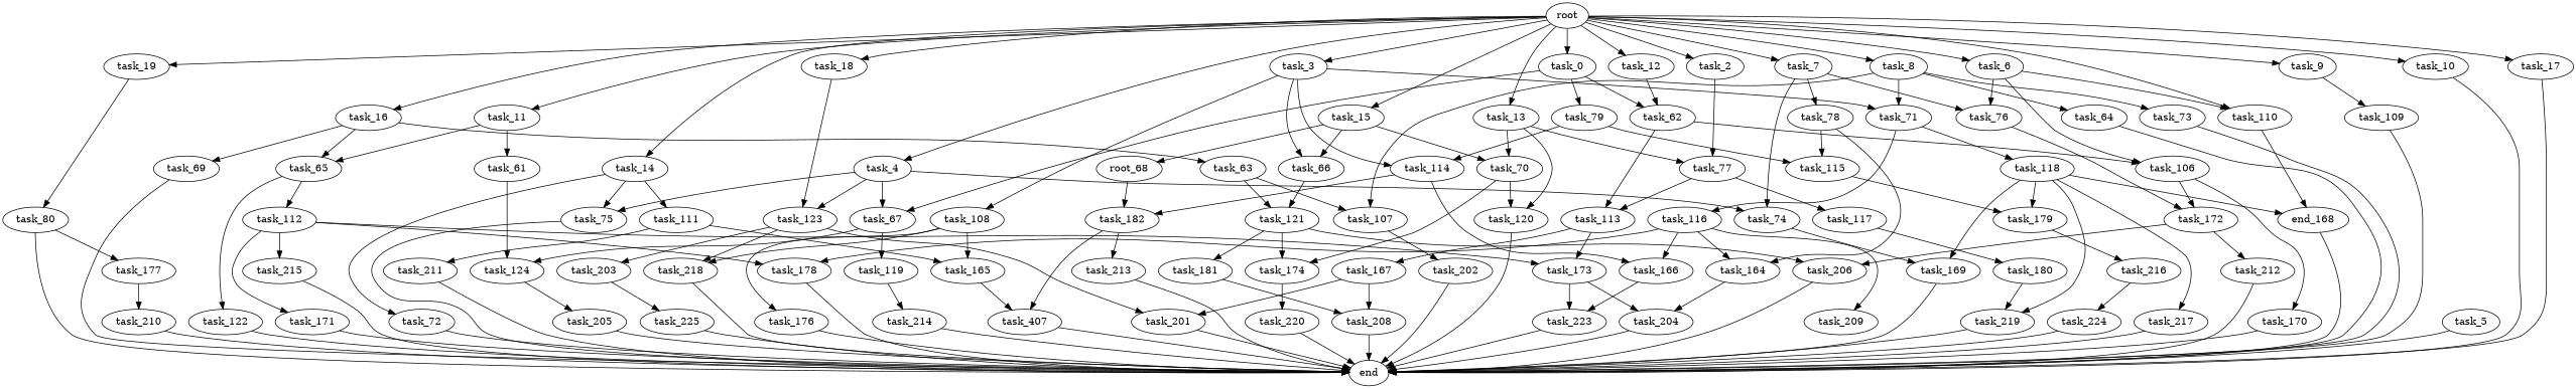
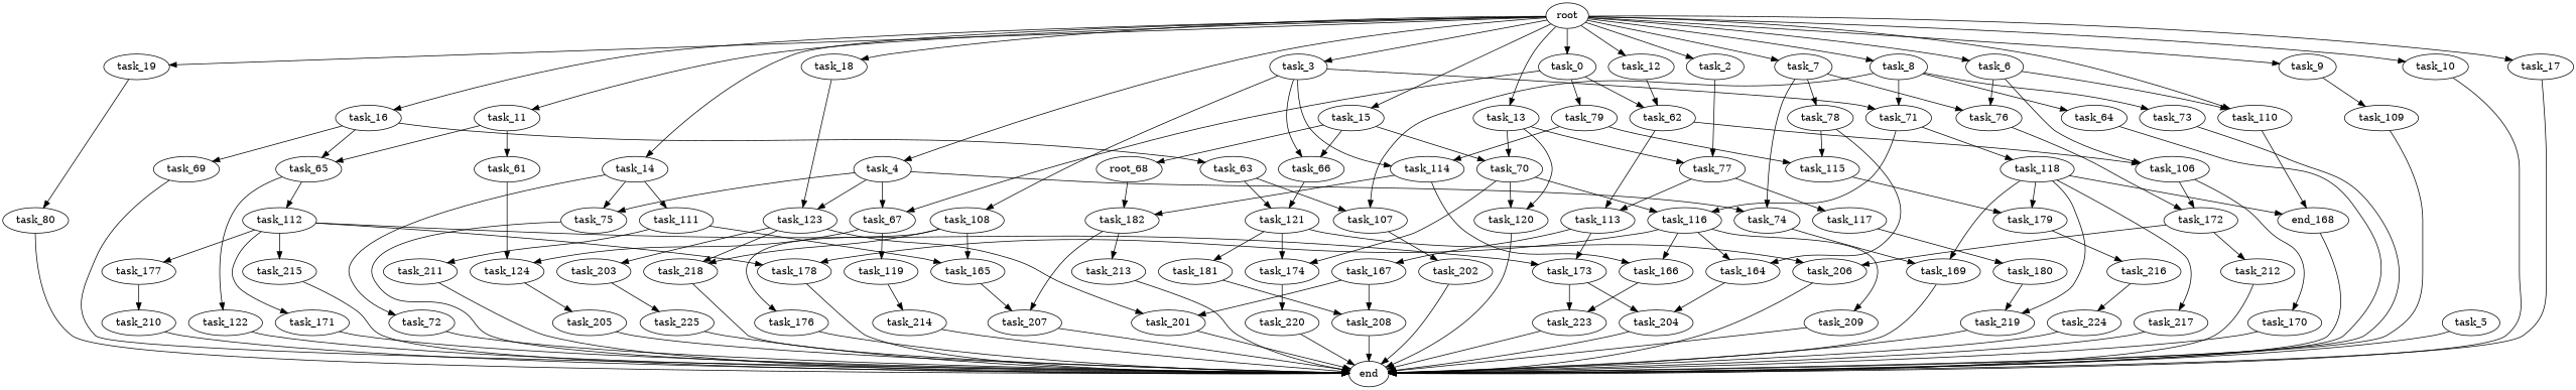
  digraph {
    task_214
    end
    task_19
    task_80
    task_177
    task_210
    task_108
    task_176
    task_218
    task_165
-   task_207 [label=task_407]
+   task_207
    task_109
    n13 [label=root_68]
    task_15
    task_66
    task_70
    task_182
    task_121
    task_174
    task_120
    task_116
    task_69
    task_3
    task_114
    task_71
    task_166
    task_118
    task_223
    task_213
    task_18
    task_123
    task_203
    task_201
    task_79
    task_115
    task_179
    task_209
    task_216
    task_224
    task_16
    task_65
    task_63
    task_122
    task_112
    task_107
    n46 [label=end_168]
    task_110
    task_61
    task_124
    task_205
    task_217
    task_74
    task_169
    task_111
    task_211
    n56 [label=task_0]
    task_62
    task_67
    task_106
    task_113
    task_119
    task_64
    task_72
    task_11
    task_171
    task_172
    task_170
    task_167
    task_173
    task_202
    task_2
    task_77
    task_117
    task_10
    task_206
    task_181
    task_225
    task_178
    task_17
    task_220
    task_212
    task_13
    task_180
    task_208
    task_164
    task_9
    task_78
    task_204
    task_219
    task_215
    task_12
    task_5
    task_76
    task_8
    task_73
    task_14
    task_75
    task_4
    root
    task_6
    task_7
    task_214 -> end
    task_19 -> task_80
    task_80 -> end
    task_177 -> task_210
    task_210 -> end
    task_108 -> task_176
    task_108 -> task_218
    task_108 -> task_165
    task_176 -> end
    task_218 -> end
    task_165 -> task_207
    task_207 -> end
    task_109 -> end
    n13 -> task_182
    task_15 -> n13
    task_15 -> task_66
    task_15 -> task_70
    task_66 -> task_121
    task_70 -> task_174
    task_70 -> task_120
+   task_70 -> task_116
    task_182 -> task_207
    task_182 -> task_213
    task_121 -> task_174
    task_121 -> task_206
    task_121 -> task_181
    task_174 -> task_220
    task_120 -> end
    task_116 -> task_166
    task_116 -> task_209
    task_116 -> task_178
    task_116 -> task_164
    task_69 -> end
    task_3 -> task_108
    task_3 -> task_66
    task_3 -> task_114
    task_3 -> task_71
    task_114 -> task_182
    task_114 -> task_166
    task_71 -> task_116
    task_71 -> task_118
    task_166 -> task_223
    task_118 -> task_179
    task_118 -> n46
    task_118 -> task_217
    task_118 -> task_169
    task_118 -> task_219
    task_223 -> end
    task_213 -> end
    task_18 -> task_123
    task_123 -> task_218
    task_123 -> task_203
    task_123 -> task_201
    task_203 -> task_225
    task_201 -> end
    task_79 -> task_114
    task_79 -> task_115
    task_115 -> task_179
    task_179 -> task_216
+   task_209 -> end
    task_216 -> task_224
    task_224 -> end
    task_16 -> task_69
    task_16 -> task_65
    task_16 -> task_63
    task_65 -> task_122
    task_65 -> task_112
    task_63 -> task_121
    task_63 -> task_107
    task_122 -> end
-   task_80 -> task_177
+   task_112 -> task_177
    task_112 -> task_171
    task_112 -> task_173
    task_112 -> task_178
    task_112 -> task_215
    task_107 -> task_202
    n46 -> end
    task_110 -> n46
    task_61 -> task_124
    task_124 -> task_205
    task_205 -> end
    task_217 -> end
    task_74 -> task_169
    task_169 -> end
    task_111 -> task_165
    task_111 -> task_211
    task_211 -> end
    n56 -> task_79
    n56 -> task_62
    n56 -> task_67
    task_62 -> task_106
    task_62 -> task_113
    task_67 -> task_124
    task_67 -> task_119
    task_106 -> task_172
    task_106 -> task_170
    task_113 -> task_167
    task_113 -> task_173
    task_119 -> task_214
    task_64 -> end
    task_72 -> end
    task_11 -> task_65
    task_11 -> task_61
    task_171 -> end
    task_172 -> task_206
    task_172 -> task_212
    task_170 -> end
    task_167 -> task_201
    task_167 -> task_208
    task_173 -> task_223
    task_173 -> task_204
    task_202 -> end
    task_2 -> task_77
    task_77 -> task_113
    task_77 -> task_117
    task_117 -> task_180
    task_10 -> end
    task_206 -> end
    task_181 -> task_208
    task_225 -> end
    task_178 -> end
    task_17 -> end
    task_220 -> end
    task_212 -> end
    task_13 -> task_70
    task_13 -> task_120
    task_13 -> task_77
    task_180 -> task_219
    task_208 -> end
    task_164 -> task_204
    task_9 -> task_109
    task_78 -> task_115
    task_78 -> task_164
    task_204 -> end
    task_219 -> end
    task_215 -> end
    task_12 -> task_62
    task_5 -> end
    task_76 -> task_172
    task_8 -> task_71
    task_8 -> task_107
    task_8 -> task_64
    task_8 -> task_73
    task_73 -> end
    task_14 -> task_111
    task_14 -> task_72
    task_14 -> task_75
    task_75 -> end
    task_4 -> task_123
    task_4 -> task_74
    task_4 -> task_67
    task_4 -> task_75
    root -> task_19
    root -> task_15
    root -> task_3
    root -> task_18
    root -> task_16
    root -> task_110
    root -> n56
    root -> task_11
    root -> task_2
    root -> task_10
    root -> task_17
    root -> task_13
    root -> task_9
    root -> task_12
    root -> task_8
    root -> task_14
    root -> task_4
    root -> task_6
    root -> task_7
    task_6 -> task_110
    task_6 -> task_106
    task_6 -> task_76
    task_7 -> task_74
    task_7 -> task_78
    task_7 -> task_76
  }
